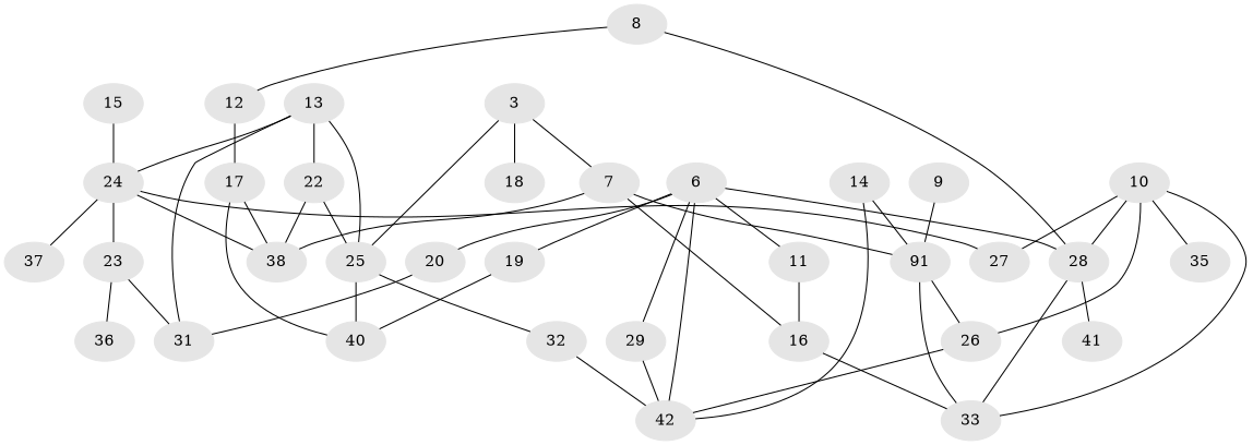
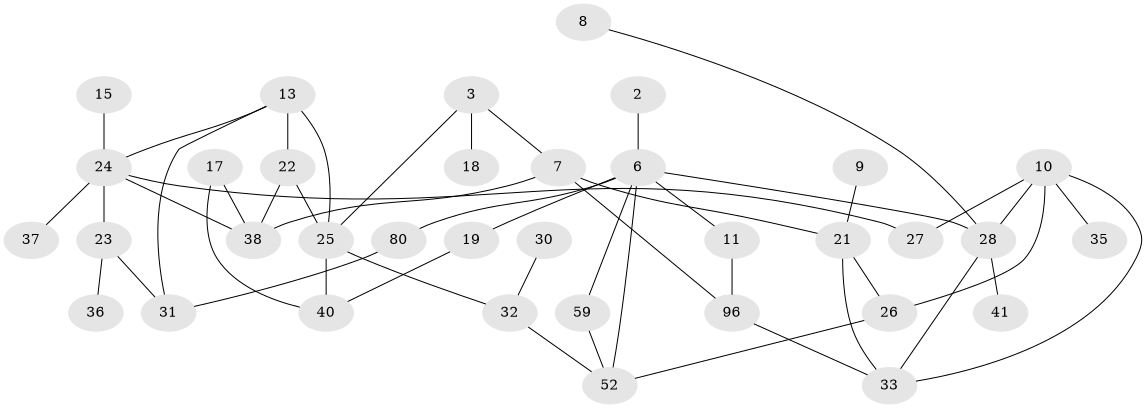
  graph {
    node [color=gray90 style=filled]
    edge [weight=1.0]
-   20
+   20 [label=80]
    31
-   29
-   42
+   29 [label=59]
+   42 [label=52]
+   2
    6
    11
    28
    19
    3
    7
    18
    25
-   16
-   21 [label=91]
+   16 [label=96]
+   21
    38
    40
    32
    26
    33
    41
    8
-   12
    17
    9
    10
    27
    35
    23
    36
    13
    22
    24
    37
-   14
    15
+   30
    20 -- 31
    29 -- 42 [weight=2.0]
+   2 -- 6
    6 -- 20
    6 -- 29
    6 -- 42
    6 -- 11 [weight=2.0]
    6 -- 28
    6 -- 19
    11 -- 16
    28 -- 33
    28 -- 41
    19 -- 40
    3 -- 7
    3 -- 18
    3 -- 25
    7 -- 16
    7 -- 21
    7 -- 38
    25 -- 40
    25 -- 32
    16 -- 33
    21 -- 26
    21 -- 33
    32 -- 42
    26 -- 42
    8 -- 28
-   8 -- 12
-   12 -- 17
    17 -- 38
    17 -- 40
    9 -- 21
    10 -- 28
    10 -- 26
    10 -- 33
    10 -- 27
    10 -- 35
    23 -- 31
    23 -- 36
    13 -- 31
    13 -- 25
    13 -- 22
    13 -- 24
    22 -- 25
    22 -- 38
    24 -- 38
    24 -- 27
    24 -- 23
    24 -- 37
-   14 -- 42
-   14 -- 21
    15 -- 24
+   30 -- 32
  }
